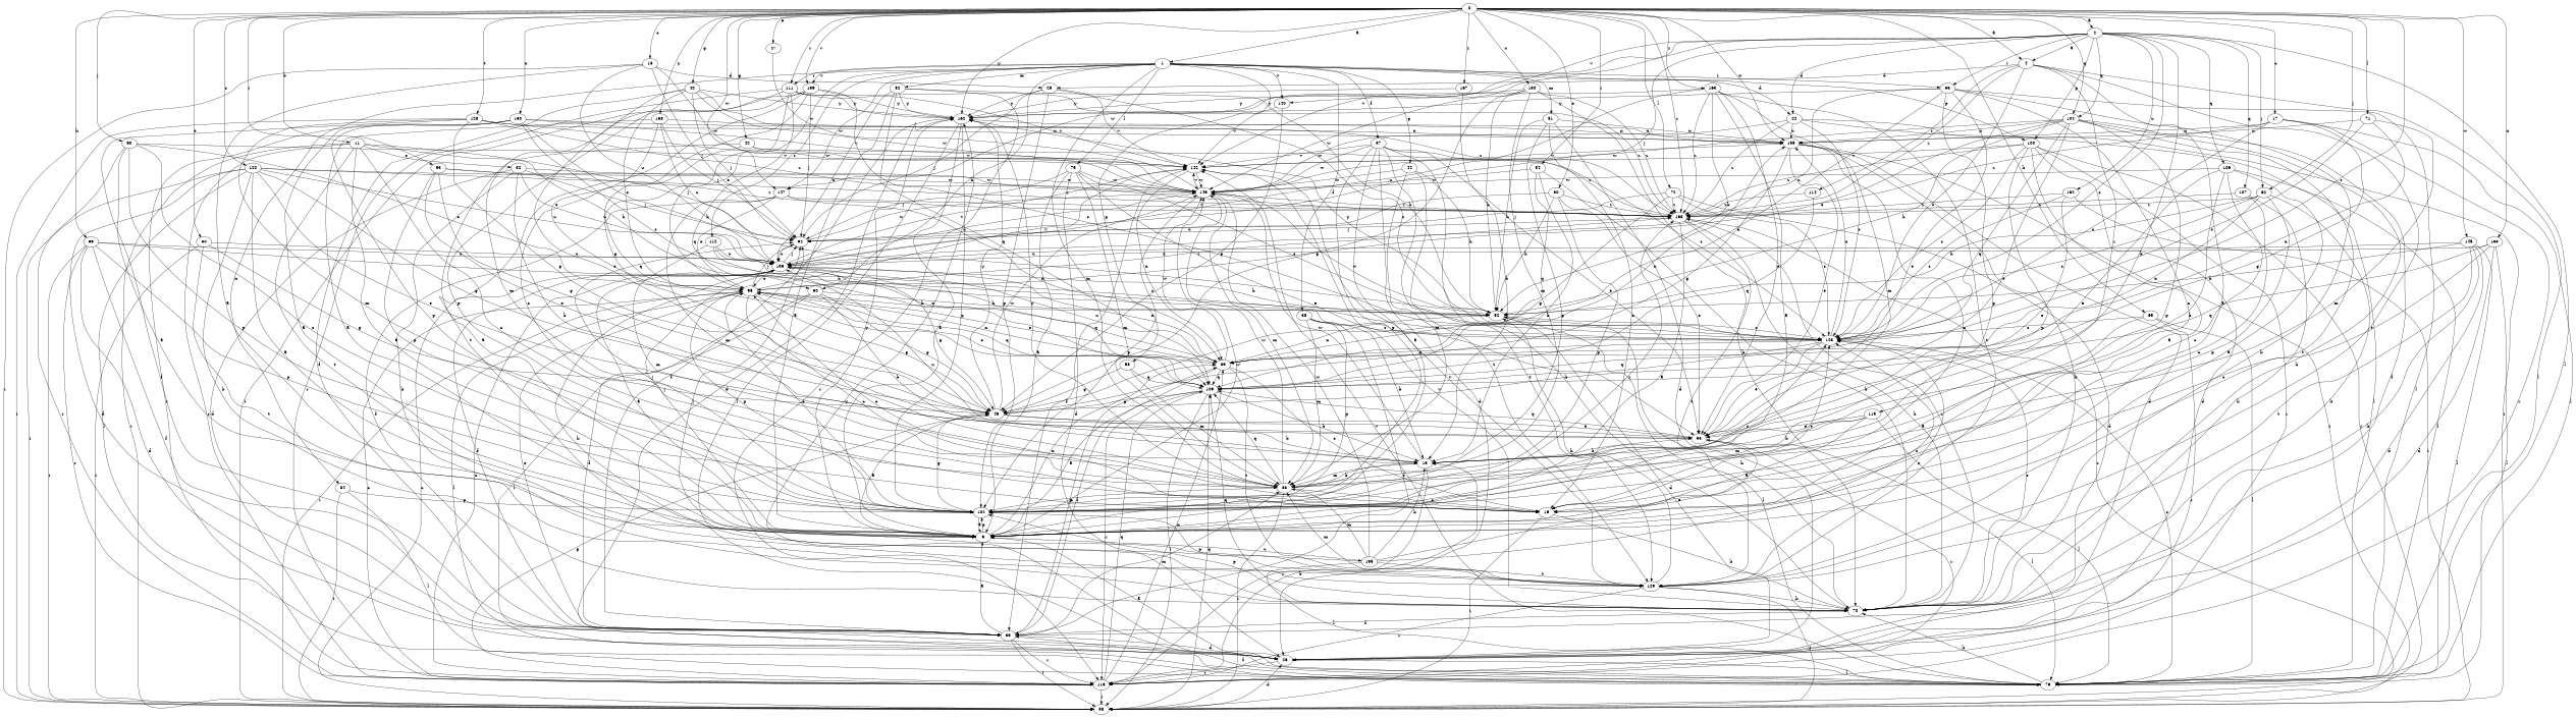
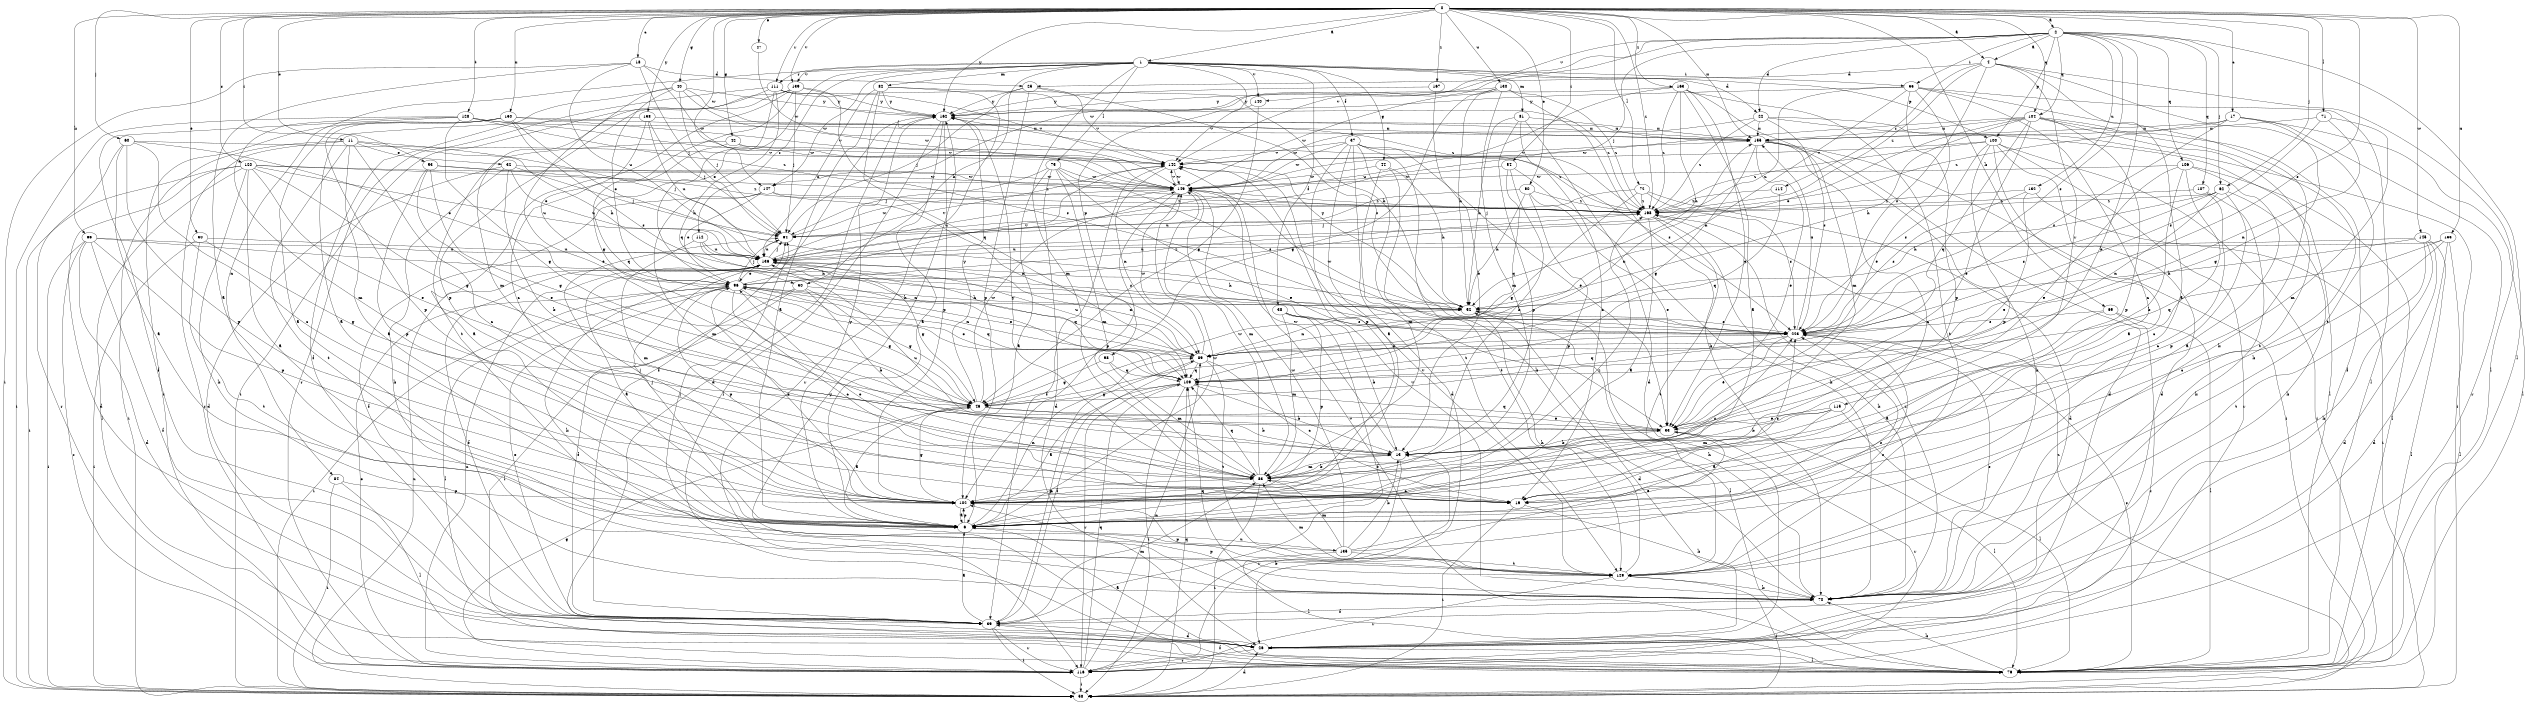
  strict digraph {
    0
    1
    2
    4
    11
    17
    18
    27
    30
    40
    42
    53
    54
    60
    62
    66
    69
    71
    72
    90
    104
    111
    120
-   123
+   123 [label=223]
    128
    130
    139
    145
    147
    150
    153
    155
    158
    162
    163
    167
    168
    22
    37
    38
    44
    50
    55
    75
    81
    82
    83
    84
    96
    98
    100
    112
    140
    13
    64
    76
    106
    107
    132
    142
    6
    25
    114
    115
    129
    19
    32
    58
    116
    46
    149
    136
    33
    39
    109
    102
    70
    89
    52
    26
    135
    0 -> 1 [label=a]
    0 -> 2 [label=a]
    0 -> 4 [label=a]
    0 -> 11 [label=b]
    0 -> 17 [label=c]
    0 -> 18 [label=c]
    0 -> 27 [label=e]
    0 -> 30 [label=e]
    0 -> 40 [label=g]
    0 -> 42 [label=g]
    0 -> 53 [label=i]
    0 -> 54 [label=i]
    0 -> 60 [label=j]
    0 -> 62 [label=j]
    0 -> 66 [label=k]
    0 -> 69 [label=k]
    0 -> 71 [label=l]
    0 -> 72 [label=l]
    0 -> 90 [label=o]
    0 -> 104 [label=q]
    0 -> 111 [label=r]
    0 -> 120 [label=s]
    0 -> 123 [label=s]
    0 -> 128 [label=t]
    0 -> 130 [label=u]
    0 -> 139 [label=v]
    0 -> 145 [label=w]
    0 -> 147 [label=w]
    0 -> 150 [label=x]
    0 -> 153 [label=x]
    0 -> 155 [label=x]
    0 -> 158 [label=y]
    0 -> 162 [label=y]
    0 -> 163 [label=z]
    0 -> 167 [label=z]
    0 -> 168 [label=z]
    1 -> 111 [label=r]
    1 -> 139 [label=v]
    1 -> 147 [label=w]
    1 -> 22 [label=d]
    1 -> 37 [label=f]
    1 -> 38 [label=f]
    1 -> 44 [label=g]
    1 -> 50 [label=h]
    1 -> 55 [label=i]
    1 -> 75 [label=l]
    1 -> 81 [label=m]
    1 -> 82 [label=m]
    1 -> 83 [label=m]
    1 -> 84 [label=n]
    1 -> 96 [label=o]
    1 -> 98 [label=p]
    1 -> 100 [label=p]
    1 -> 112 [label=r]
    1 -> 140 [label=v]
    2 -> 4 [label=a]
    2 -> 62 [label=j]
    2 -> 104 [label=q]
    2 -> 123 [label=s]
    2 -> 147 [label=w]
    2 -> 22 [label=d]
    2 -> 55 [label=i]
    2 -> 100 [label=p]
    2 -> 140 [label=v]
    2 -> 13 [label=b]
    2 -> 64 [label=j]
    2 -> 76 [label=l]
    2 -> 106 [label=q]
    2 -> 107 [label=q]
    2 -> 132 [label=u]
    2 -> 142 [label=v]
    4 -> 123 [label=s]
    4 -> 168 [label=z]
    4 -> 76 [label=l]
    4 -> 6 [label=a]
    4 -> 25 [label=d]
    4 -> 114 [label=r]
    4 -> 115 [label=r]
    4 -> 129 [label=t]
    11 -> 50 [label=h]
    11 -> 64 [label=j]
    11 -> 6 [label=a]
    11 -> 129 [label=t]
    11 -> 19 [label=c]
    11 -> 32 [label=e]
    11 -> 58 [label=i]
    11 -> 116 [label=r]
    17 -> 123 [label=s]
    17 -> 155 [label=x]
    17 -> 168 [label=z]
    17 -> 76 [label=l]
    17 -> 116 [label=r]
    17 -> 46 [label=g]
    18 -> 64 [label=j]
    18 -> 6 [label=a]
    18 -> 25 [label=d]
    18 -> 58 [label=i]
    18 -> 149 [label=w]
    18 -> 136 [label=u]
    27 -> 149 [label=w]
    30 -> 129 [label=t]
    30 -> 58 [label=i]
    30 -> 46 [label=g]
    30 -> 136 [label=u]
    40 -> 162 [label=y]
    40 -> 168 [label=z]
    40 -> 96 [label=o]
    40 -> 64 [label=j]
    40 -> 149 [label=w]
    40 -> 33 [label=e]
    40 -> 39 [label=f]
    42 -> 168 [label=z]
    42 -> 142 [label=v]
    42 -> 6 [label=a]
    42 -> 109 [label=q]
    53 -> 168 [label=z]
    53 -> 46 [label=g]
    53 -> 149 [label=w]
    53 -> 33 [label=e]
    53 -> 102 [label=p]
    54 -> 13 [label=b]
    54 -> 149 [label=w]
    54 -> 109 [label=q]
    54 -> 70 [label=k]
    60 -> 96 [label=o]
    60 -> 142 [label=v]
    60 -> 6 [label=a]
    60 -> 19 [label=c]
    60 -> 116 [label=r]
    60 -> 102 [label=p]
    62 -> 123 [label=s]
    62 -> 168 [label=z]
    62 -> 102 [label=p]
    62 -> 70 [label=k]
    62 -> 89 [label=n]
    62 -> 52 [label=h]
    66 -> 58 [label=i]
    66 -> 116 [label=r]
    66 -> 136 [label=u]
    66 -> 39 [label=f]
    66 -> 102 [label=p]
    66 -> 52 [label=h]
    66 -> 26 [label=d]
    69 -> 123 [label=s]
    69 -> 76 [label=l]
    69 -> 6 [label=a]
    69 -> 116 [label=r]
    71 -> 123 [label=s]
    71 -> 155 [label=x]
    71 -> 83 [label=m]
    71 -> 89 [label=n]
    72 -> 123 [label=s]
    72 -> 168 [label=z]
    72 -> 64 [label=j]
    72 -> 46 [label=g]
    72 -> 26 [label=d]
    90 -> 168 [label=z]
    90 -> 136 [label=u]
    90 -> 33 [label=e]
    90 -> 102 [label=p]
    90 -> 52 [label=h]
    104 -> 155 [label=x]
    104 -> 96 [label=o]
    104 -> 129 [label=t]
    104 -> 149 [label=w]
    104 -> 33 [label=e]
    104 -> 39 [label=f]
    104 -> 109 [label=q]
    104 -> 102 [label=p]
    104 -> 70 [label=k]
    104 -> 52 [label=h]
    111 -> 162 [label=y]
    111 -> 168 [label=z]
    111 -> 83 [label=m]
    111 -> 142 [label=v]
    111 -> 116 [label=r]
    111 -> 46 [label=g]
    111 -> 109 [label=q]
    120 -> 168 [label=z]
    120 -> 76 [label=l]
    120 -> 6 [label=a]
    120 -> 58 [label=i]
    120 -> 46 [label=g]
    120 -> 149 [label=w]
    120 -> 136 [label=u]
    120 -> 33 [label=e]
    120 -> 70 [label=k]
    120 -> 26 [label=d]
    123 -> 155 [label=x]
    123 -> 149 [label=w]
    123 -> 33 [label=e]
    123 -> 109 [label=q]
    123 -> 89 [label=n]
    128 -> 155 [label=x]
    128 -> 168 [label=z]
    128 -> 83 [label=m]
    128 -> 58 [label=i]
    128 -> 46 [label=g]
    128 -> 149 [label=w]
    128 -> 39 [label=f]
    130 -> 162 [label=y]
    130 -> 168 [label=z]
    130 -> 83 [label=m]
    130 -> 46 [label=g]
    130 -> 149 [label=w]
    130 -> 70 [label=k]
    130 -> 52 [label=h]
    139 -> 123 [label=s]
    139 -> 162 [label=y]
    139 -> 64 [label=j]
    139 -> 129 [label=t]
    139 -> 19 [label=c]
    139 -> 58 [label=i]
    139 -> 102 [label=p]
    145 -> 76 [label=l]
    145 -> 129 [label=t]
    145 -> 136 [label=u]
    145 -> 70 [label=k]
    145 -> 52 [label=h]
    145 -> 26 [label=d]
    147 -> 168 [label=z]
    147 -> 83 [label=m]
    147 -> 96 [label=o]
    147 -> 39 [label=f]
    147 -> 89 [label=n]
    150 -> 123 [label=s]
    150 -> 155 [label=x]
    150 -> 142 [label=v]
    150 -> 6 [label=a]
    150 -> 116 [label=r]
    150 -> 102 [label=p]
    150 -> 52 [label=h]
    153 -> 76 [label=l]
    153 -> 19 [label=c]
    153 -> 136 [label=u]
    153 -> 109 [label=q]
    153 -> 26 [label=d]
    155 -> 142 [label=v]
    155 -> 19 [label=c]
    155 -> 58 [label=i]
    155 -> 46 [label=g]
    155 -> 33 [label=e]
    155 -> 70 [label=k]
    155 -> 26 [label=d]
    158 -> 155 [label=x]
    158 -> 96 [label=o]
    158 -> 64 [label=j]
    158 -> 6 [label=a]
    158 -> 136 [label=u]
    162 -> 155 [label=x]
    162 -> 76 [label=l]
    162 -> 6 [label=a]
    162 -> 39 [label=f]
    162 -> 102 [label=p]
    162 -> 26 [label=d]
    163 -> 162 [label=y]
    163 -> 168 [label=z]
    163 -> 83 [label=m]
    163 -> 6 [label=a]
    163 -> 129 [label=t]
    163 -> 136 [label=u]
    163 -> 33 [label=e]
    163 -> 52 [label=h]
    167 -> 162 [label=y]
    167 -> 13 [label=b]
    168 -> 64 [label=j]
    168 -> 6 [label=a]
    168 -> 129 [label=t]
    168 -> 70 [label=k]
    22 -> 123 [label=s]
    22 -> 155 [label=x]
    22 -> 168 [label=z]
    22 -> 76 [label=l]
    22 -> 58 [label=i]
    22 -> 149 [label=w]
    37 -> 123 [label=s]
    37 -> 142 [label=v]
    37 -> 6 [label=a]
    37 -> 129 [label=t]
    37 -> 149 [label=w]
    37 -> 33 [label=e]
    37 -> 102 [label=p]
    37 -> 70 [label=k]
    37 -> 26 [label=d]
    38 -> 123 [label=s]
    38 -> 83 [label=m]
    38 -> 13 [label=b]
    38 -> 39 [label=f]
    38 -> 102 [label=p]
    44 -> 83 [label=m]
    44 -> 129 [label=t]
    44 -> 149 [label=w]
    44 -> 52 [label=h]
    50 -> 13 [label=b]
    50 -> 76 [label=l]
    50 -> 46 [label=g]
    50 -> 39 [label=f]
    50 -> 52 [label=h]
    55 -> 162 [label=y]
    55 -> 76 [label=l]
    55 -> 19 [label=c]
    55 -> 136 [label=u]
    55 -> 33 [label=e]
    55 -> 102 [label=p]
    55 -> 70 [label=k]
    55 -> 89 [label=n]
    75 -> 123 [label=s]
    75 -> 83 [label=m]
    75 -> 64 [label=j]
    75 -> 6 [label=a]
    75 -> 149 [label=w]
    75 -> 33 [label=e]
    75 -> 26 [label=d]
    81 -> 155 [label=x]
    81 -> 19 [label=c]
    81 -> 102 [label=p]
    81 -> 52 [label=h]
    81 -> 26 [label=d]
    82 -> 162 [label=y]
    82 -> 6 [label=a]
    82 -> 116 [label=r]
    82 -> 136 [label=u]
    82 -> 109 [label=q]
    82 -> 52 [label=h]
    83 -> 162 [label=y]
    83 -> 13 [label=b]
    83 -> 19 [label=c]
    83 -> 58 [label=i]
    83 -> 149 [label=w]
    83 -> 109 [label=q]
    83 -> 102 [label=p]
    84 -> 76 [label=l]
    84 -> 58 [label=i]
    84 -> 102 [label=p]
    96 -> 168 [label=z]
    96 -> 64 [label=j]
    96 -> 76 [label=l]
    96 -> 142 [label=v]
    96 -> 19 [label=c]
    96 -> 58 [label=i]
    96 -> 46 [label=g]
    96 -> 39 [label=o]
    96 -> 109 [label=q]
    96 -> 102 [label=p]
    96 -> 89 [label=n]
    96 -> 52 [label=h]
    98 -> 83 [label=m]
    98 -> 46 [label=g]
    98 -> 109 [label=q]
    100 -> 123 [label=s]
    100 -> 168 [label=z]
    100 -> 142 [label=v]
    100 -> 6 [label=a]
    100 -> 58 [label=i]
    100 -> 116 [label=r]
    100 -> 102 [label=p]
    100 -> 26 [label=d]
    112 -> 123 [label=s]
    112 -> 83 [label=m]
    112 -> 136 [label=u]
    112 -> 89 [label=n]
    140 -> 142 [label=v]
    140 -> 46 [label=g]
    13 -> 83 [label=m]
    13 -> 116 [label=r]
    13 -> 149 [label=w]
    13 -> 136 [label=u]
    64 -> 149 [label=w]
    64 -> 136 [label=u]
    76 -> 123 [label=s]
    76 -> 162 [label=y]
    76 -> 142 [label=v]
    76 -> 39 [label=f]
    76 -> 70 [label=k]
    106 -> 13 [label=b]
    106 -> 76 [label=l]
    106 -> 6 [label=a]
    106 -> 19 [label=c]
    106 -> 149 [label=w]
    106 -> 33 [label=e]
    107 -> 168 [label=z]
    107 -> 19 [label=c]
    107 -> 70 [label=k]
    132 -> 123 [label=s]
    132 -> 168 [label=z]
    132 -> 58 [label=i]
    132 -> 33 [label=e]
    142 -> 149 [label=w]
    142 -> 39 [label=f]
    142 -> 89 [label=n]
    6 -> 162 [label=y]
    6 -> 168 [label=z]
    6 -> 64 [label=j]
    6 -> 149 [label=w]
    6 -> 102 [label=p]
    6 -> 89 [label=n]
    6 -> 135 [label=u]
    25 -> 123 [label=s]
    25 -> 162 [label=y]
    25 -> 64 [label=j]
    25 -> 142 [label=v]
    25 -> 102 [label=p]
    114 -> 168 [label=z]
    114 -> 109 [label=q]
    115 -> 83 [label=m]
    115 -> 13 [label=b]
    115 -> 76 [label=l]
    115 -> 6 [label=a]
    115 -> 33 [label=e]
    129 -> 123 [label=s]
    129 -> 83 [label=m]
    129 -> 142 [label=v]
    129 -> 58 [label=i]
    129 -> 116 [label=r]
    129 -> 102 [label=p]
    129 -> 70 [label=k]
    129 -> 52 [label=h]
    19 -> 123 [label=s]
    19 -> 96 [label=o]
    19 -> 58 [label=i]
    19 -> 70 [label=k]
    32 -> 13 [label=b]
    32 -> 64 [label=j]
    32 -> 149 [label=w]
    32 -> 136 [label=u]
    32 -> 70 [label=k]
    32 -> 26 [label=d]
    58 -> 168 [label=z]
    58 -> 136 [label=u]
    58 -> 109 [label=q]
    58 -> 26 [label=d]
    116 -> 96 [label=o]
    116 -> 13 [label=b]
    116 -> 58 [label=i]
    116 -> 46 [label=g]
    116 -> 136 [label=u]
    116 -> 109 [label=q]
    116 -> 89 [label=n]
    46 -> 162 [label=y]
    46 -> 13 [label=b]
    46 -> 6 [label=a]
    46 -> 149 [label=w]
    46 -> 33 [label=e]
    149 -> 168 [label=z]
    149 -> 83 [label=m]
    149 -> 142 [label=v]
    149 -> 136 [label=u]
    149 -> 102 [label=p]
    136 -> 96 [label=o]
    136 -> 64 [label=j]
    136 -> 142 [label=v]
    136 -> 6 [label=a]
    136 -> 46 [label=g]
    136 -> 39 [label=f]
    136 -> 109 [label=q]
    136 -> 70 [label=k]
    136 -> 89 [label=n]
    136 -> 52 [label=h]
    33 -> 13 [label=b]
    33 -> 76 [label=l]
    33 -> 116 [label=r]
    33 -> 109 [label=q]
    39 -> 83 [label=m]
    39 -> 6 [label=a]
    39 -> 58 [label=i]
    39 -> 116 [label=r]
    39 -> 89 [label=n]
    39 -> 26 [label=d]
    109 -> 155 [label=x]
    109 -> 96 [label=o]
    109 -> 13 [label=b]
    109 -> 6 [label=a]
    109 -> 58 [label=i]
    109 -> 116 [label=r]
    109 -> 46 [label=g]
    102 -> 123 [label=s]
    102 -> 96 [label=o]
    102 -> 64 [label=j]
    102 -> 6 [label=a]
    102 -> 46 [label=g]
    70 -> 123 [label=s]
    70 -> 168 [label=z]
    70 -> 142 [label=v]
    70 -> 39 [label=f]
    70 -> 109 [label=q]
    70 -> 102 [label=p]
    70 -> 52 [label=h]
    89 -> 96 [label=o]
    89 -> 129 [label=t]
    89 -> 19 [label=c]
    89 -> 149 [label=w]
    89 -> 136 [label=u]
    89 -> 39 [label=f]
    89 -> 109 [label=q]
    52 -> 123 [label=s]
    52 -> 162 [label=y]
    52 -> 76 [label=l]
    52 -> 89 [label=n]
    52 -> 26 [label=d]
    26 -> 76 [label=l]
    26 -> 6 [label=a]
    26 -> 116 [label=r]
    135 -> 123 [label=s]
    135 -> 83 [label=m]
    135 -> 13 [label=b]
    135 -> 64 [label=j]
    135 -> 76 [label=l]
    135 -> 129 [label=t]
    135 -> 149 [label=w]
    135 -> 33 [label=e]
  }
